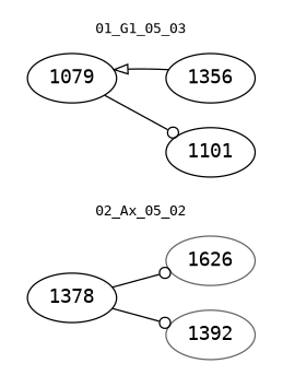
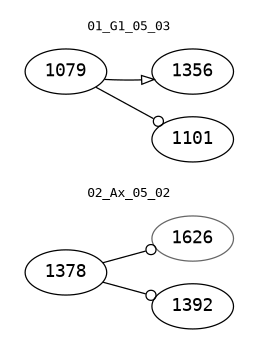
  digraph {
    fontname="DejaVu Sans Mono"
    rankdir=LR
    node [color=black fontname="DejaVu Sans Mono"]
    edge [arrowhead=odot color=black fontname="DejaVu Sans Mono"]
    n1 [label=1378]
-   n2 [color=gray40 label=1392]
+   n2 [label=1392]
    n3 [color=gray40 label=1626]
    n4 [label=1079]
    n5 [label=1101]
    n6 [label=1356]
    subgraph cluster_1 {
      color=white
      fontsize=10
      label="02_Ax_05_02"
      n1
      n2
      n3
    }
    subgraph cluster_2 {
      color=white
      fontsize=10
      label="01_G1_05_03"
      n4
      n5
      n6
    }
    n1 -> n2
    n1 -> n3
    n4 -> n5
-   n6 -> n4 [arrowhead=onormal]
+   n4 -> n6 [arrowhead=onormal]
  }
